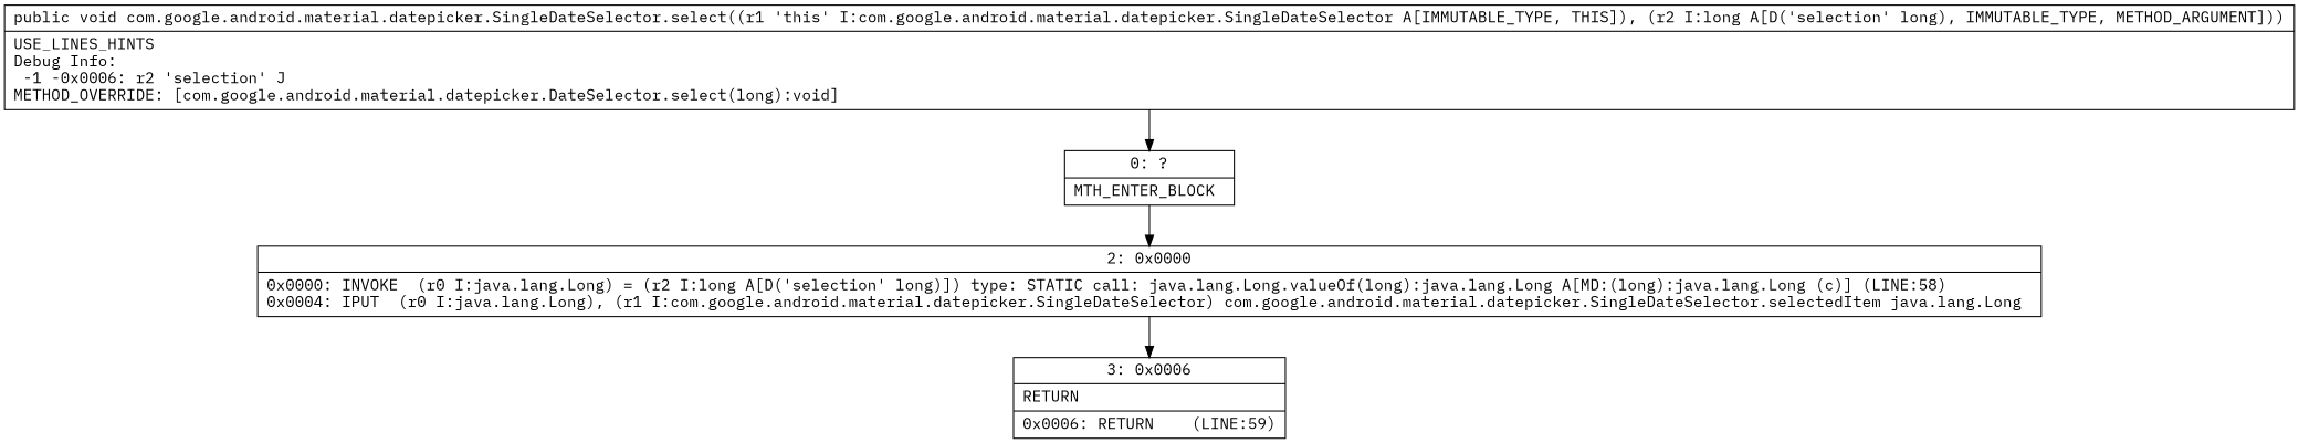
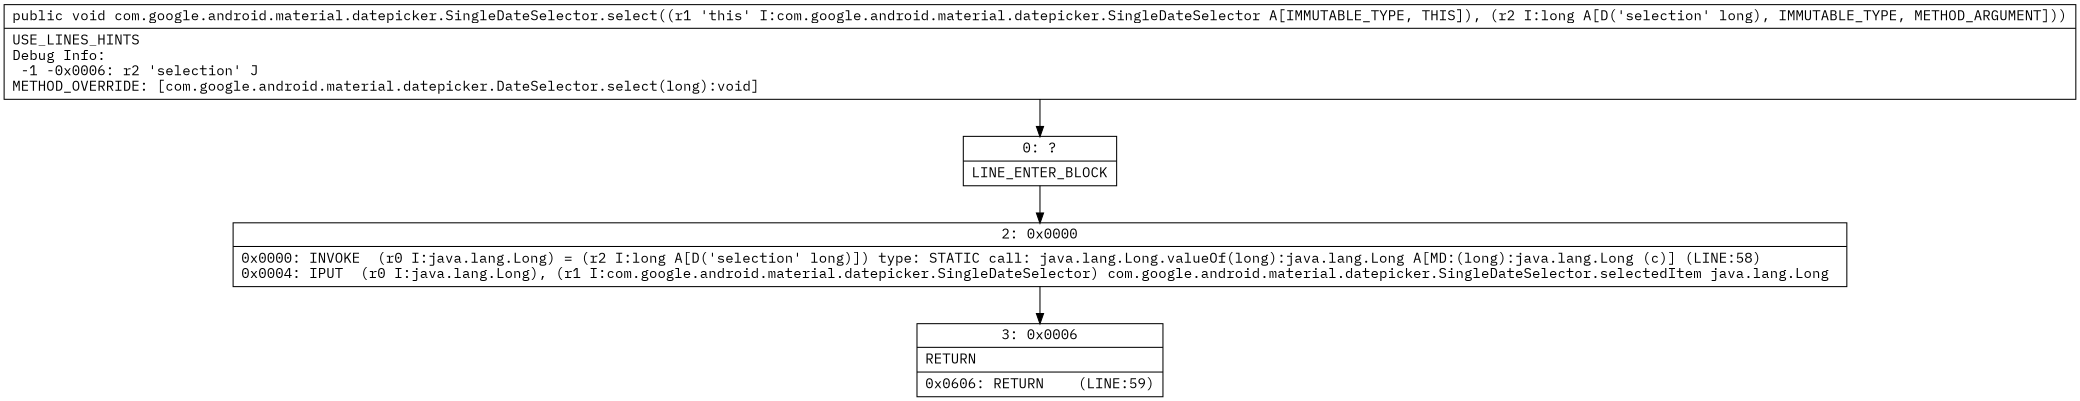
  digraph {
    fontname="IBM Plex Mono"
    node [fontname="IBM Plex Mono" shape=record]
    edge [fontname="IBM Plex Mono"]
-   n1 [label="{0\:\ ?|MTH_ENTER_BLOCK\l}"]
+   n1 [label="{0\:\ ?|LINE_ENTER_BLOCK\l}"]
    n2 [label="{2\:\ 0x0000|0x0000: INVOKE  (r0 I:java.lang.Long) = (r2 I:long A[D('selection' long)]) type: STATIC call: java.lang.Long.valueOf(long):java.lang.Long A[MD:(long):java.lang.Long (c)] (LINE:58)\l0x0004: IPUT  (r0 I:java.lang.Long), (r1 I:com.google.android.material.datepicker.SingleDateSelector) com.google.android.material.datepicker.SingleDateSelector.selectedItem java.lang.Long \l}"]
-   n3 [label="{3\:\ 0x0006|RETURN\l|0x0006: RETURN    (LINE:59)\l}"]
+   n3 [label="{3\:\ 0x0006|RETURN\l|0x0606: RETURN    (LINE:59)\l}"]
    n4 [label="{public void com.google.android.material.datepicker.SingleDateSelector.select((r1 'this' I:com.google.android.material.datepicker.SingleDateSelector A[IMMUTABLE_TYPE, THIS]), (r2 I:long A[D('selection' long), IMMUTABLE_TYPE, METHOD_ARGUMENT]))  | USE_LINES_HINTS\lDebug Info:\l  \-1 \-0x0006: r2 'selection' J\lMETHOD_OVERRIDE: [com.google.android.material.datepicker.DateSelector.select(long):void]\l}"]
    n1 -> n2
    n2 -> n3
    n4 -> n1
  }
